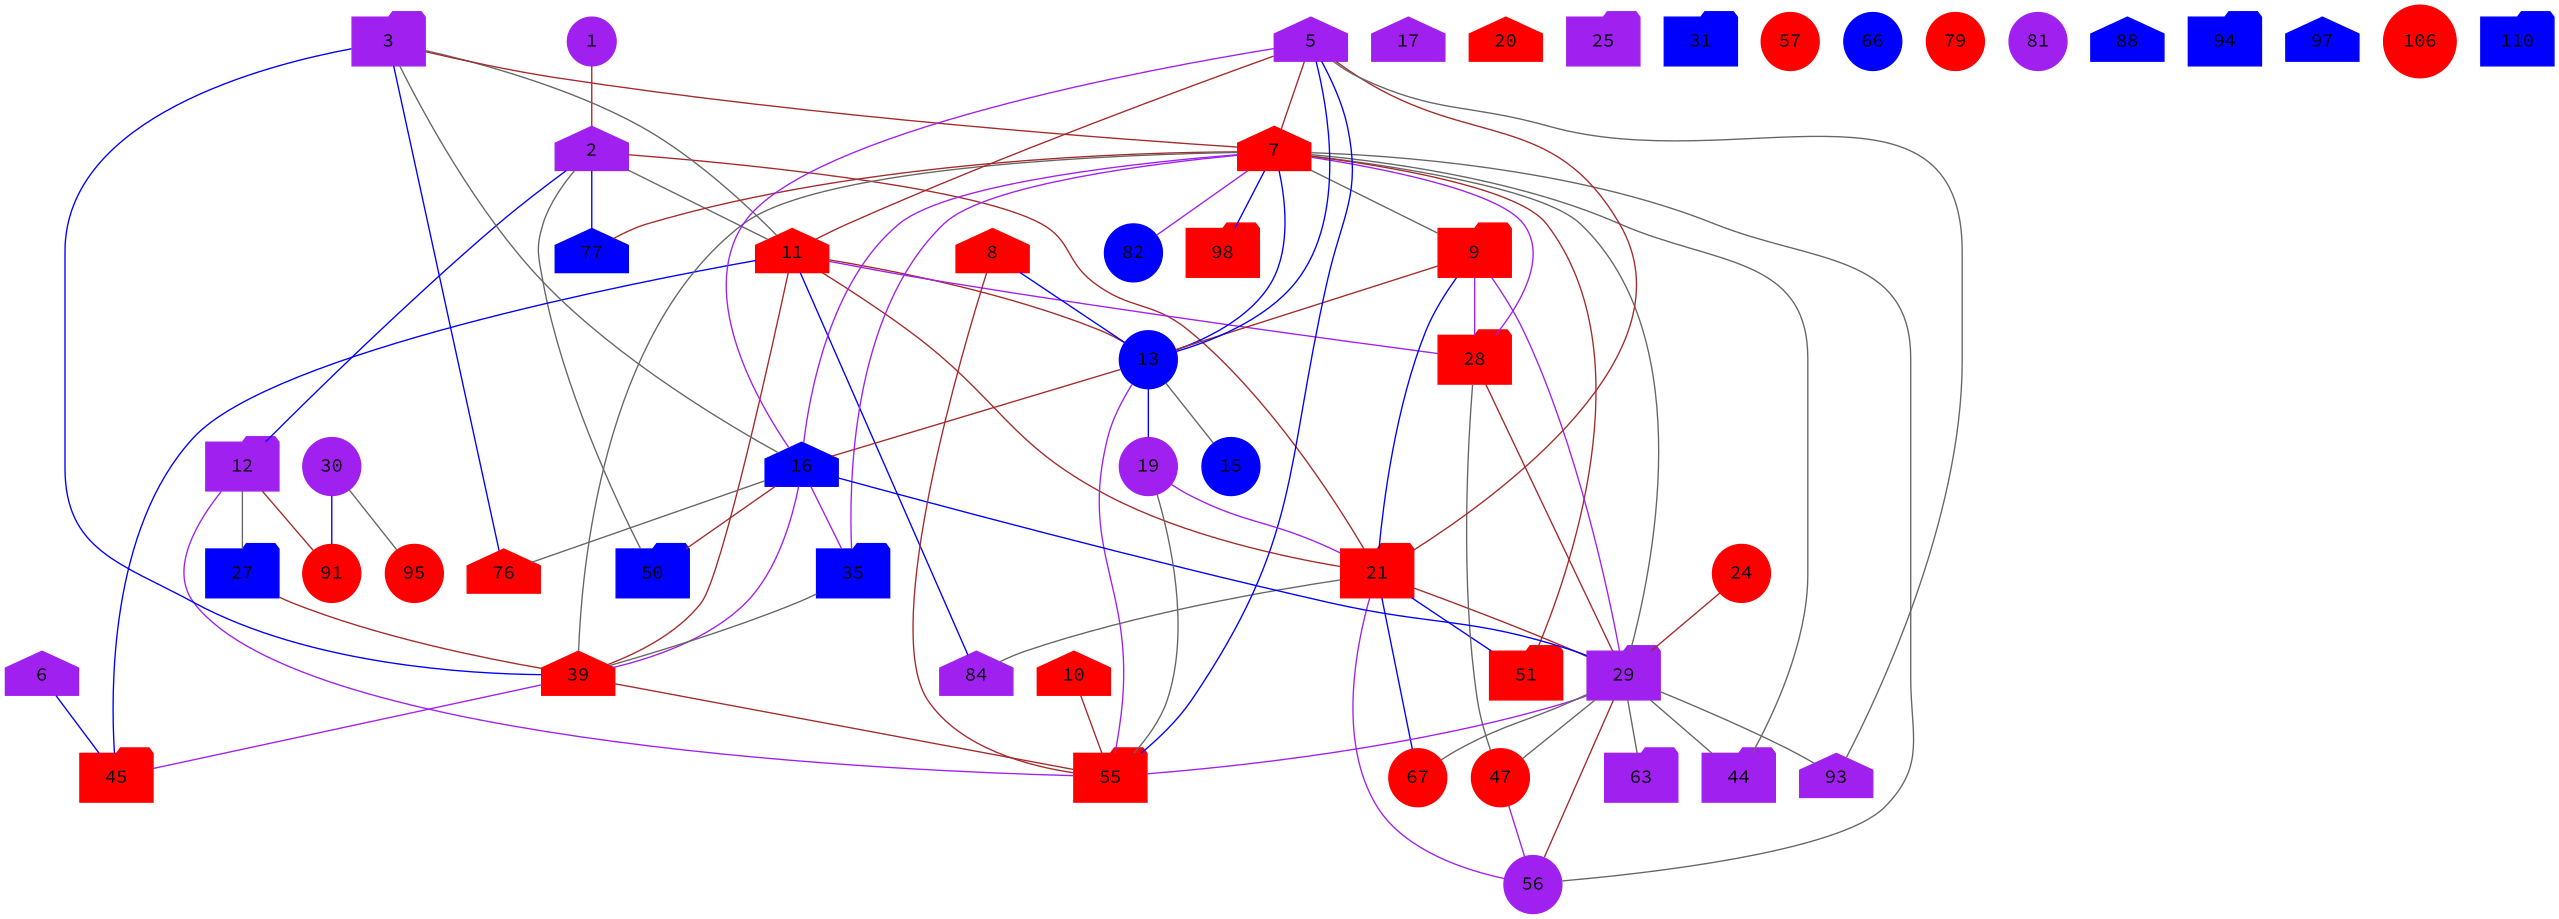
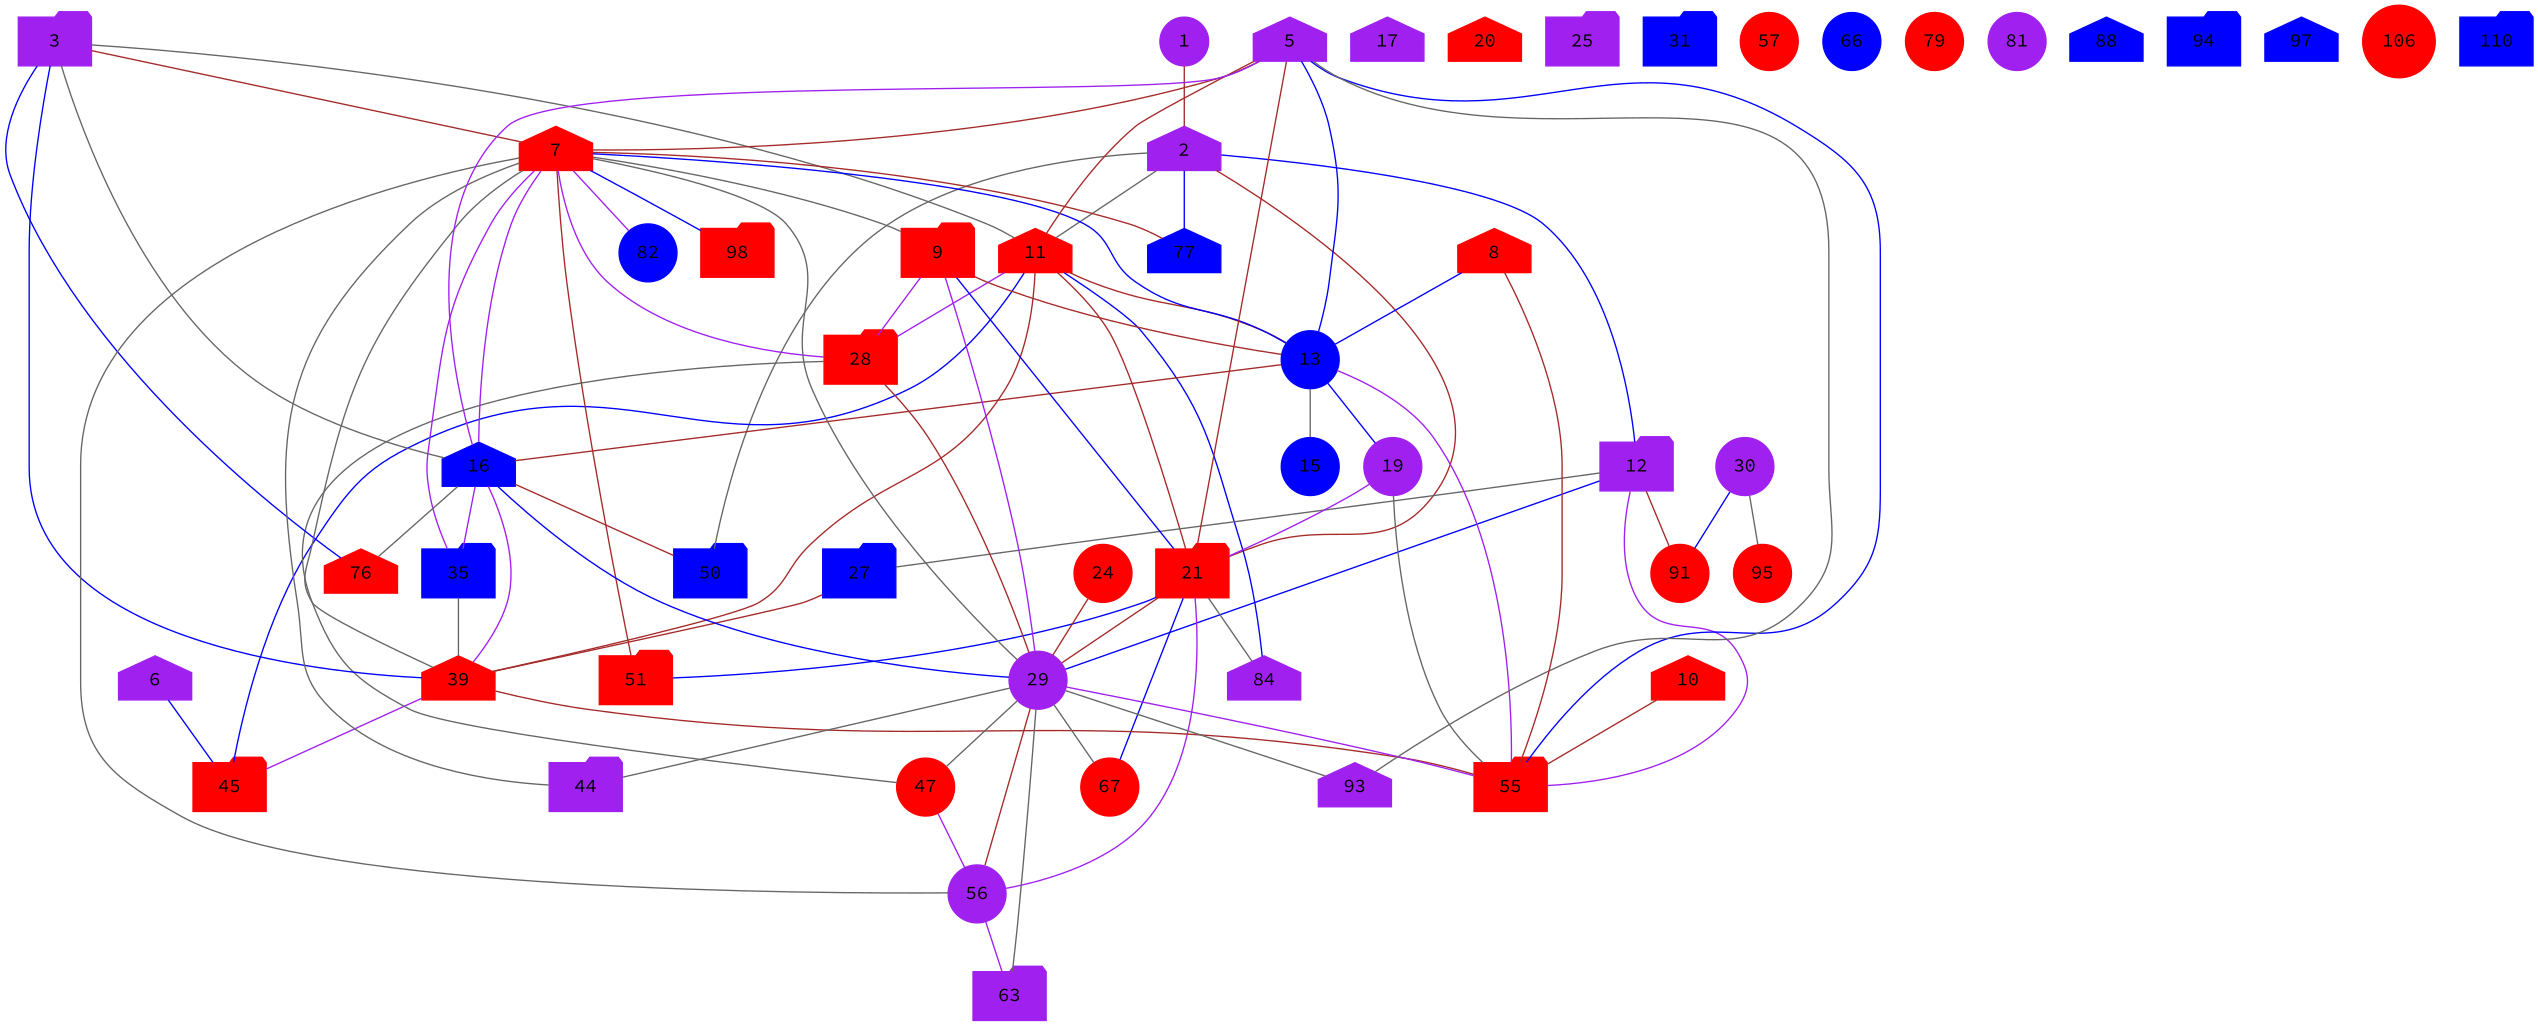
  graph {
    fontname="Source Code Pro"
    node [color=red fontname="Source Code Pro" shape=folder style=filled]
    edge [color=gray40 fontname="Source Code Pro"]
    2 [color=purple shape=house super="+14+4"]
    11 [shape=house super="+36+64"]
    12 [color=purple super="+72+65+101"]
    21 [super="+80+81+68+40+58"]
    50 [color=blue]
    77 [color=blue shape=house]
    1 [color=purple shape=circle]
    39 [shape=house super="+105"]
    13 [color=blue shape=circle super="+115+53"]
    45
    28 [super="+99"]
    84 [color=purple shape=house]
    55 [super="+62"]
-   29 [color=purple super="+100+107+33+59+32"]
+   29 [color=purple shape=circle super="+100+107+33+59+32"]
    27 [color=blue]
    91 [shape=circle]
    51 [super="+83+86"]
    n18 [color=purple label=56 shape=circle super="+78"]
    67 [shape=circle]
    3 [color=purple super="+71+87"]
    7 [shape=house super="+48+42+22"]
    16 [color=blue shape=house super="+43+103+70"]
    76 [shape=house super="+114"]
    9 [super="+18+61"]
    35 [color=blue super="+111+74"]
    44 [color=purple]
    82 [color=blue shape=circle]
    98
    5 [color=purple shape=house super="+108+52+92"]
    93 [color=purple shape=house]
    19 [color=purple shape=circle super="+46"]
    15 [color=blue shape=circle super="+60"]
    6 [color=purple shape=house super="+90"]
    47 [shape=circle super="+56"]
    63 [color=purple]
    8 [shape=house super="+23"]
    10 [shape=house super="+26"]
    17 [color=purple shape=house]
    20 [shape=house]
    24 [shape=circle]
    25 [color=purple]
    30 [color=purple shape=circle super="+109"]
    95 [shape=circle super="+96"]
    31 [color=blue]
    57 [shape=circle]
    66 [color=blue shape=circle]
    79 [shape=circle]
    n48 [color=purple label=81 shape=circle]
    88 [color=blue shape=house]
    94 [color=blue]
    97 [color=blue shape=house]
    106 [shape=circle]
    110 [color=blue]
    2 -- 11
    2 -- 12 [color=blue]
    2 -- 21 [color=brown]
    2 -- 50
    2 -- 77 [color=blue]
    11 -- 21 [color=brown weight=2]
    11 -- 39 [color=brown]
    11 -- 13 [color=brown]
    11 -- 45 [color=blue]
    11 -- 28 [color=purple]
    11 -- 84 [color=blue]
    12 -- 55 [color=purple]
+   12 -- 29 [color=blue]
    12 -- 27
    12 -- 91 [color=brown]
    21 -- 84
    21 -- 29 [color=brown]
    21 -- 51 [color=blue]
    21 -- n18 [color=purple weight=2]
    21 -- 67 [color=blue]
    1 -- 2 [color=brown]
    39 -- 45 [color=purple]
    39 -- 55 [color=brown]
    13 -- 55 [color=purple]
    13 -- 16 [color=brown]
    13 -- 19 [color=blue]
    13 -- 15
    28 -- 29 [color=brown]
    28 -- 47
    29 -- 55 [color=purple]
    29 -- n18 [color=brown]
    29 -- 67 [weight=2]
    29 -- 44
    29 -- 93
    29 -- 47 [weight=2]
    29 -- 63
    27 -- 39 [color=brown]
+   n18 -- 63 [color=purple]
    3 -- 11
    3 -- 39 [color=blue weight=2]
    3 -- 7 [color=brown]
    3 -- 16
    3 -- 76 [color=blue]
    7 -- 77 [color=brown]
    7 -- 39
    7 -- 13 [color=blue]
    7 -- 28 [color=purple]
    7 -- 29
    7 -- 51 [color=brown weight=2]
    7 -- n18 [weight=2]
    7 -- 16 [color=purple weight=3]
    7 -- 9 [weight=3]
    7 -- 35 [color=purple]
    7 -- 44
    7 -- 82 [color=purple]
    7 -- 98 [color=blue]
    16 -- 50 [color=brown]
    16 -- 39 [color=purple]
    16 -- 29 [color=blue]
    16 -- 76
    16 -- 35 [color=purple]
    9 -- 21 [color=blue]
    9 -- 13 [color=brown]
    9 -- 28 [color=purple weight=2]
    9 -- 29 [color=purple]
    35 -- 39
    5 -- 11 [color=brown]
    5 -- 21 [color=brown]
    5 -- 13 [color=blue]
    5 -- 55 [color=blue]
    5 -- 7 [color=brown weight=2]
    5 -- 16 [color=purple]
    5 -- 93
    19 -- 21 [color=purple]
    19 -- 55
    6 -- 45 [color=blue]
    47 -- n18 [color=purple]
    8 -- 13 [color=blue]
    8 -- 55 [color=brown]
    10 -- 55 [color=brown]
    24 -- 29 [color=brown]
    30 -- 91 [color=blue]
    30 -- 95
  }
